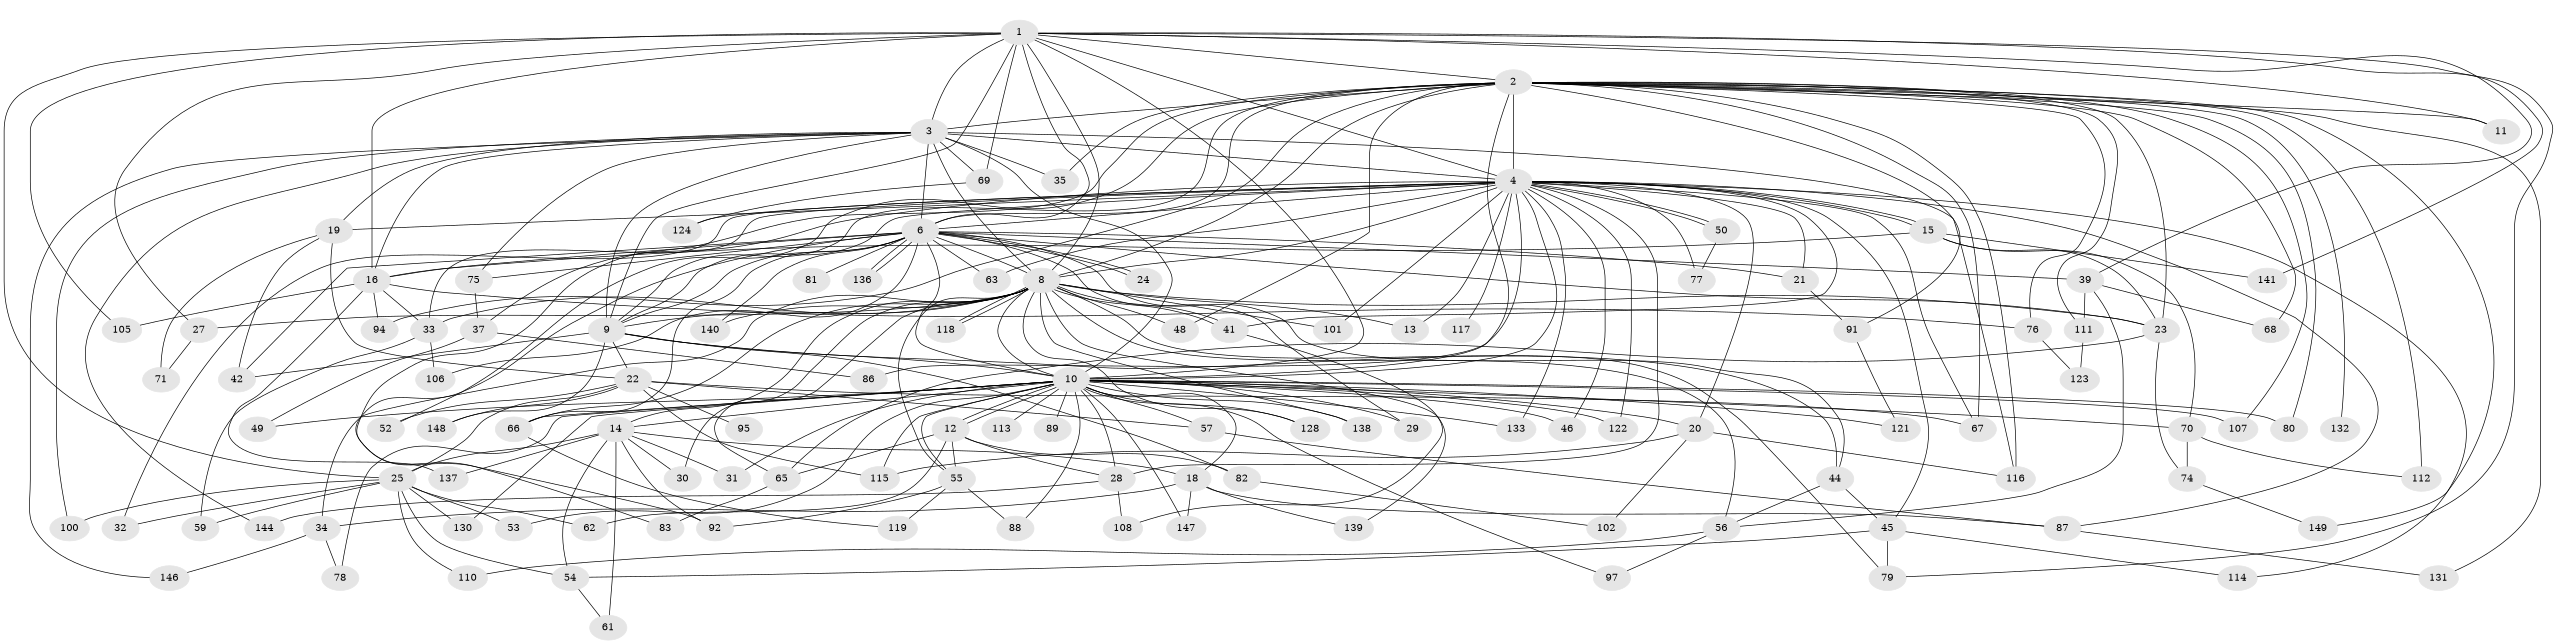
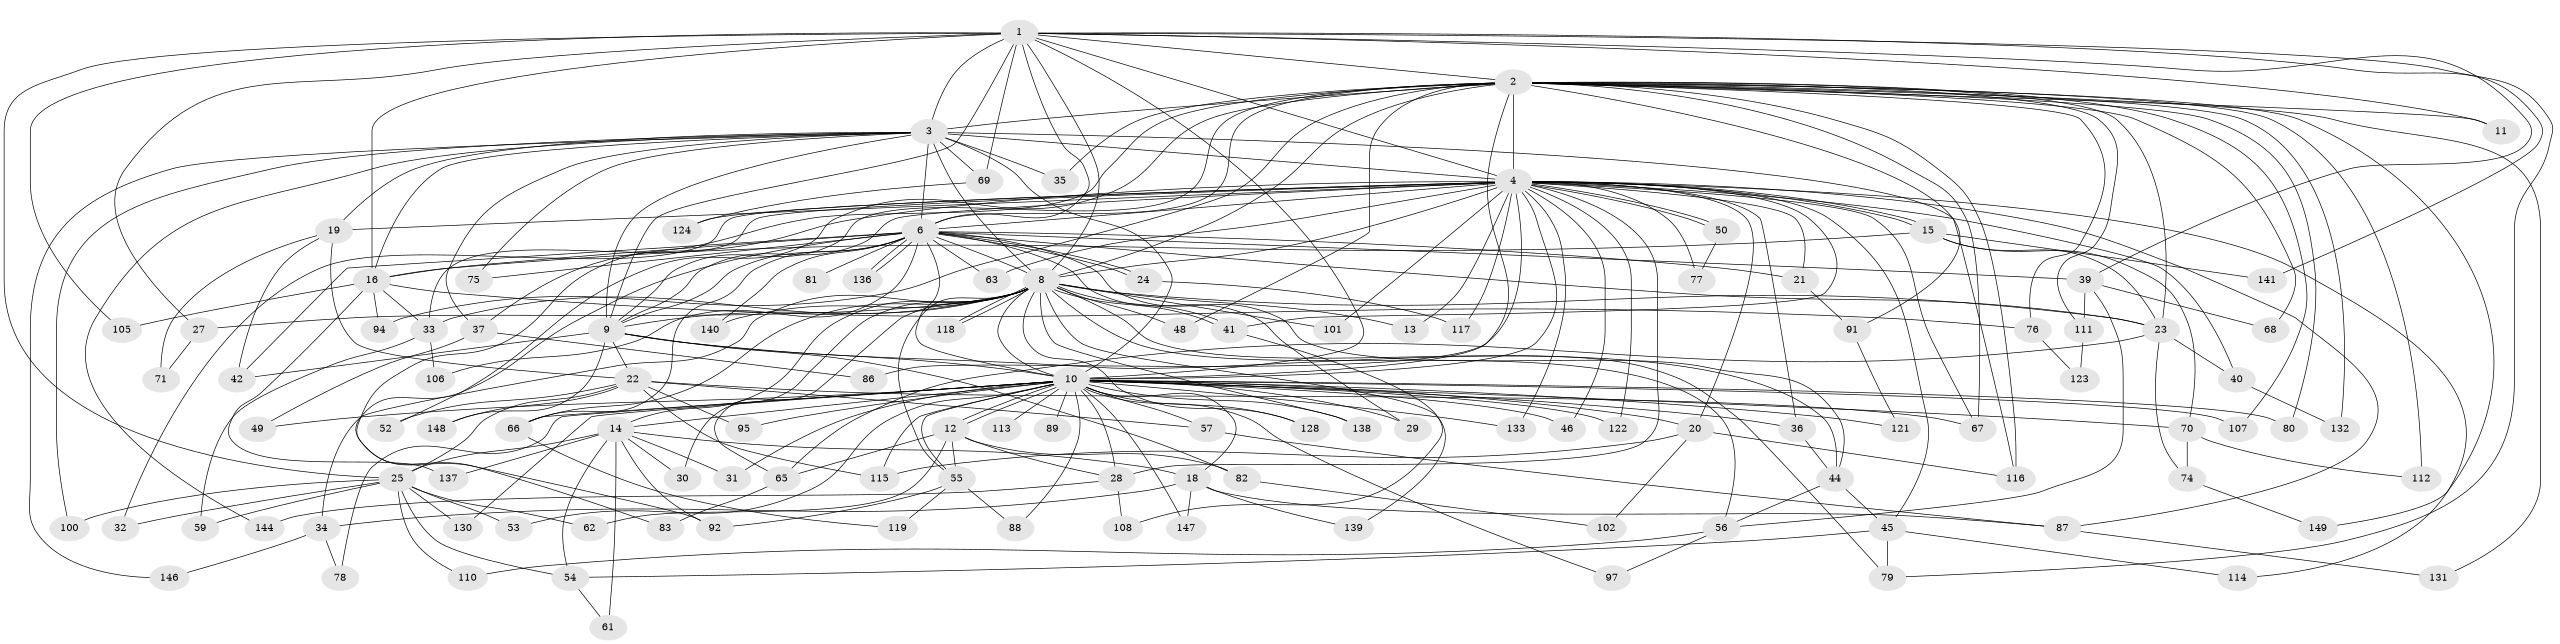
  graph {
    node [color=gray90 style=filled]
    1 [super="+58"]
    2 [super="+90"]
    3 [super="+5"]
    4 [super="+7"]
    6 [super="+43"]
    8 [super="+126"]
    9
    10 [super="+17"]
    11
    16 [super="+85"]
    25 [super="+51"]
    27
    39
    69
    79 [super="+84"]
    105
    141
    35
    48
    52
    67 [super="+142"]
    68
    76
    80
    91
    92 [super="+125"]
    94
    107
    111
    112
    116
    131
    132
    149
    23 [super="+99"]
    19 [super="+47"]
    37
    75
    100
    144
    146
    13
    15 [super="+26"]
    20 [super="+134"]
    21 [super="+135"]
    28 [super="+104"]
    32 [super="+98"]
    33 [super="+103"]
+   36
+   40
    41 [super="+72"]
    45
    46
    50
    63
    77
    86
    87 [super="+93"]
    101
    114
    117
    122
    124
    133
    81
    24
    29
    42 [super="+143"]
    44 [super="+127"]
    66 [super="+73"]
    83
    106
    136
    140
    14 [super="+60"]
    30
    34
    55 [super="+64"]
    56 [super="+145"]
    65 [super="+96"]
    118
    128
    138
    139
    22 [super="+120"]
    82
    148
    113
    12 [super="+38"]
    18
    31
    49
    53
    57
    70
    78
    88
    89
    95
    97
    115
    121
    130
    147
    137
    62
    54 [super="+109"]
    59
    110
    71
    123
    102
    108
    74
    119
    61
    1 -- 2
    1 -- 3 [weight=3]
    1 -- 4 [weight=2]
    1 -- 6
    1 -- 8
    1 -- 9
    1 -- 10
    1 -- 11
    1 -- 16
    1 -- 25
    1 -- 27
    1 -- 39
    1 -- 69
    1 -- 79
    1 -- 105
    1 -- 141
    2 -- 3 [weight=2]
    2 -- 4 [weight=2]
    2 -- 6
    2 -- 8
    2 -- 9
    2 -- 10 [weight=2]
    2 -- 11
    2 -- 35
    2 -- 48
    2 -- 52
    2 -- 67
    2 -- 68
    2 -- 76
    2 -- 80
    2 -- 91
    2 -- 92
    2 -- 94
    2 -- 107
    2 -- 111
    2 -- 112
    2 -- 116
    2 -- 131
    2 -- 132
    2 -- 149
    2 -- 23
    3 -- 4 [weight=4]
    3 -- 6 [weight=3]
    3 -- 8 [weight=2]
    3 -- 9 [weight=2]
    3 -- 10 [weight=2]
    3 -- 16
    3 -- 69
    3 -- 35
    3 -- 116
    3 -- 19
-   75 -- 37
+   3 -- 37
    3 -- 75
    3 -- 100
    3 -- 144
    3 -- 146
    4 -- 6 [weight=2]
    4 -- 8 [weight=2]
    4 -- 9 [weight=2]
    4 -- 10 [weight=2]
    4 -- 67
    4 -- 19 [weight=2]
    4 -- 37
    4 -- 13
    4 -- 15
    4 -- 15
    4 -- 20
    4 -- 21
    4 -- 28 [weight=2]
    4 -- 32 [weight=2]
    4 -- 33
+   4 -- 36
+   4 -- 40
    4 -- 41
    4 -- 45
    4 -- 46
    4 -- 50
    4 -- 50
    4 -- 63
    4 -- 77
    4 -- 86
    4 -- 87
    4 -- 101
    4 -- 114
    4 -- 117
    4 -- 122
    4 -- 124
    4 -- 133
    6 -- 8
    6 -- 9
    6 -- 10
    6 -- 16
    6 -- 39
    6 -- 23
    6 -- 75
    6 -- 21 [weight=2]
    6 -- 63
    6 -- 81
    6 -- 24
    6 -- 24
    6 -- 29
    6 -- 42
    6 -- 44
    6 -- 66
    6 -- 83
    6 -- 106
    6 -- 136
    6 -- 136
    6 -- 140
    8 -- 9 [weight=2]
    8 -- 10
    8 -- 27
    8 -- 79
    8 -- 48
    8 -- 23
    8 -- 13
    8 -- 33
    8 -- 41
    8 -- 41
    8 -- 101
    8 -- 66
    8 -- 140
    8 -- 14
    8 -- 30
    8 -- 34
    8 -- 55
    8 -- 56
    8 -- 65
    8 -- 118
    8 -- 118
    8 -- 128
    8 -- 138
    8 -- 139
    9 -- 10
    9 -- 42
    9 -- 44
    9 -- 22
    9 -- 82
    9 -- 148
    10 -- 80
    10 -- 107
    10 -- 20
    10 -- 28
+   10 -- 36
    10 -- 46
    10 -- 122
    10 -- 133
    10 -- 29
    10 -- 66
    10 -- 14 [weight=2]
    10 -- 55
    10 -- 128
    10 -- 138
    10 -- 113
    10 -- 12
    10 -- 12
    10 -- 18
    10 -- 31
    10 -- 49
    10 -- 53
    10 -- 57
    10 -- 70
    10 -- 78
    10 -- 88
    10 -- 89 [weight=2]
+   10 -- 95
    10 -- 97
    10 -- 115
    10 -- 121
    10 -- 130
    10 -- 147
    16 -- 105
    16 -- 76
    16 -- 94
    16 -- 33
    16 -- 137
    25 -- 100
    25 -- 32
    25 -- 53
    25 -- 130
    25 -- 62
    25 -- 54
    25 -- 59
    25 -- 110
    27 -- 71
    39 -- 68
    39 -- 111
    39 -- 56
    69 -- 124
    76 -- 123
    91 -- 121
    111 -- 123
+   23 -- 40
    23 -- 65
    23 -- 74
    19 -- 42
    19 -- 22
    19 -- 71
    37 -- 86
    37 -- 49
    15 -- 16
    15 -- 141
    15 -- 23
    15 -- 70
    20 -- 116
    20 -- 115
    20 -- 102
    21 -- 91
    28 -- 144
    28 -- 108
    33 -- 106
    33 -- 59
+   36 -- 44
+   40 -- 132
    41 -- 108
    45 -- 79
    45 -- 114
    45 -- 54
    50 -- 77
    87 -- 131
+   24 -- 117
    44 -- 45
    44 -- 56
    66 -- 119
    14 -- 25 [weight=2]
    14 -- 92
    14 -- 30
    14 -- 18
    14 -- 31
    14 -- 137
    14 -- 54
    14 -- 61
    34 -- 146
    34 -- 78
    55 -- 92
    55 -- 88
    55 -- 119
    56 -- 97
    56 -- 110
    65 -- 83
    22 -- 25
    22 -- 52
    22 -- 67
    22 -- 148
    22 -- 57
    22 -- 95
    22 -- 115
    82 -- 102
    12 -- 28
    12 -- 55
    12 -- 65
    12 -- 82
    12 -- 62
    18 -- 87
    18 -- 34
    18 -- 139
    18 -- 147
    57 -- 87
    70 -- 112
    70 -- 74
    54 -- 61
    74 -- 149
  }
